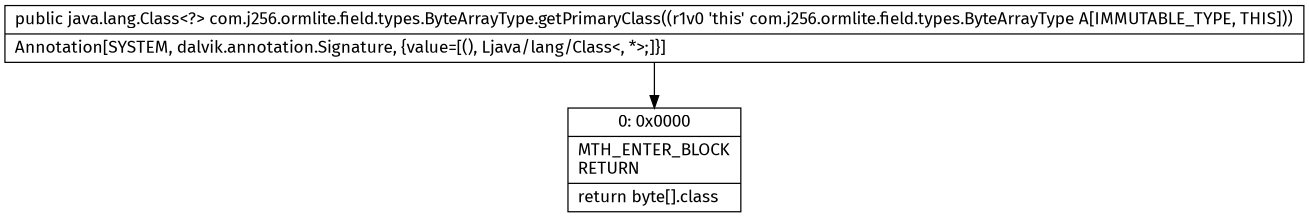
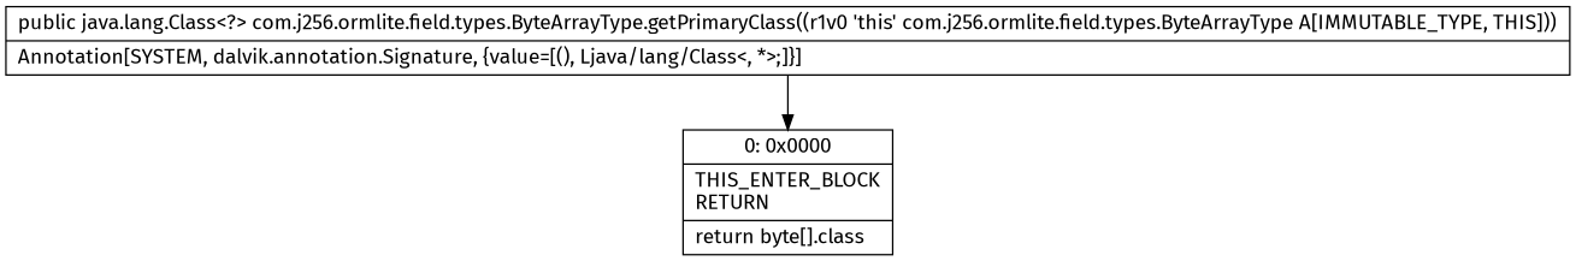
  digraph {
    fontname="Fira Sans"
    node [shape=record fontname="Fira Sans"]
-   n1 [label="{0\:\ 0x0000|MTH_ENTER_BLOCK\lRETURN\l|return byte[].class\l}"]
+   n1 [label="{0\:\ 0x0000|THIS_ENTER_BLOCK\lRETURN\l|return byte[].class\l}"]
    n2 [label="{public java.lang.Class\<?\> com.j256.ormlite.field.types.ByteArrayType.getPrimaryClass((r1v0 'this' com.j256.ormlite.field.types.ByteArrayType A[IMMUTABLE_TYPE, THIS]))  | Annotation[SYSTEM, dalvik.annotation.Signature, \{value=[(), Ljava\/lang\/Class\<, *\>;]\}]\l}"]
    n2 -> n1 [fontname="Fira Sans"]
  }
